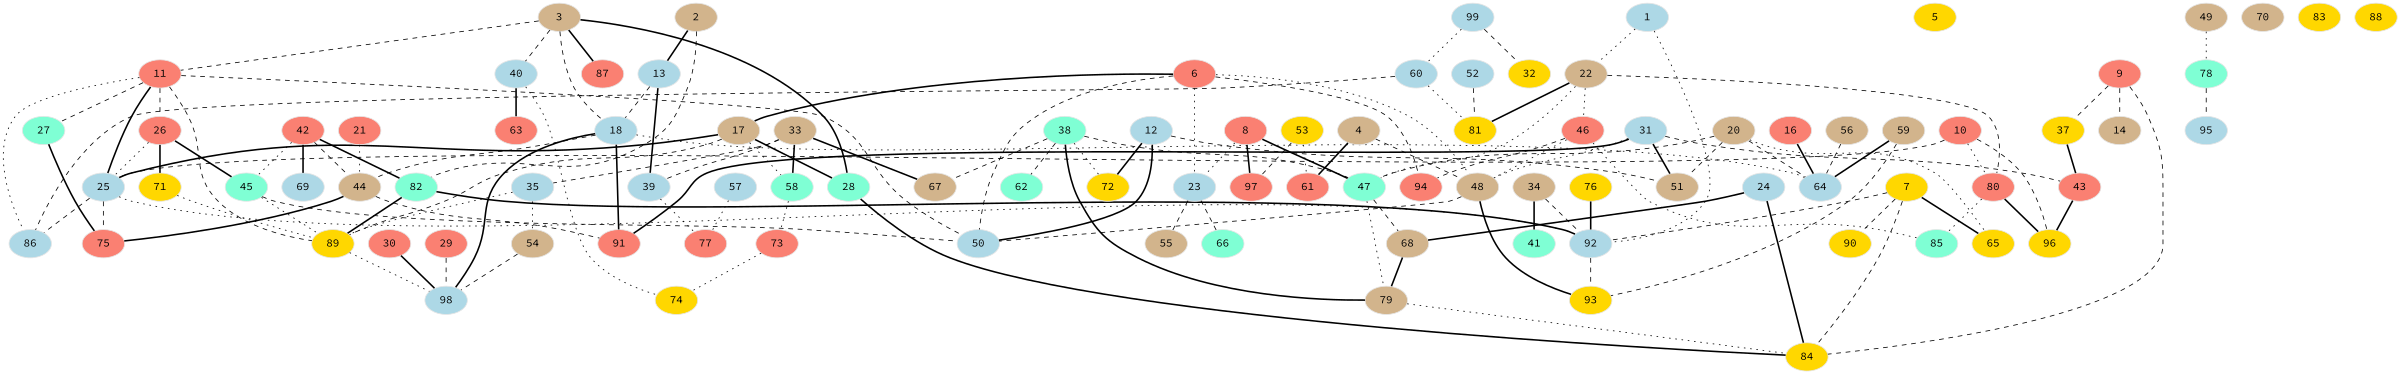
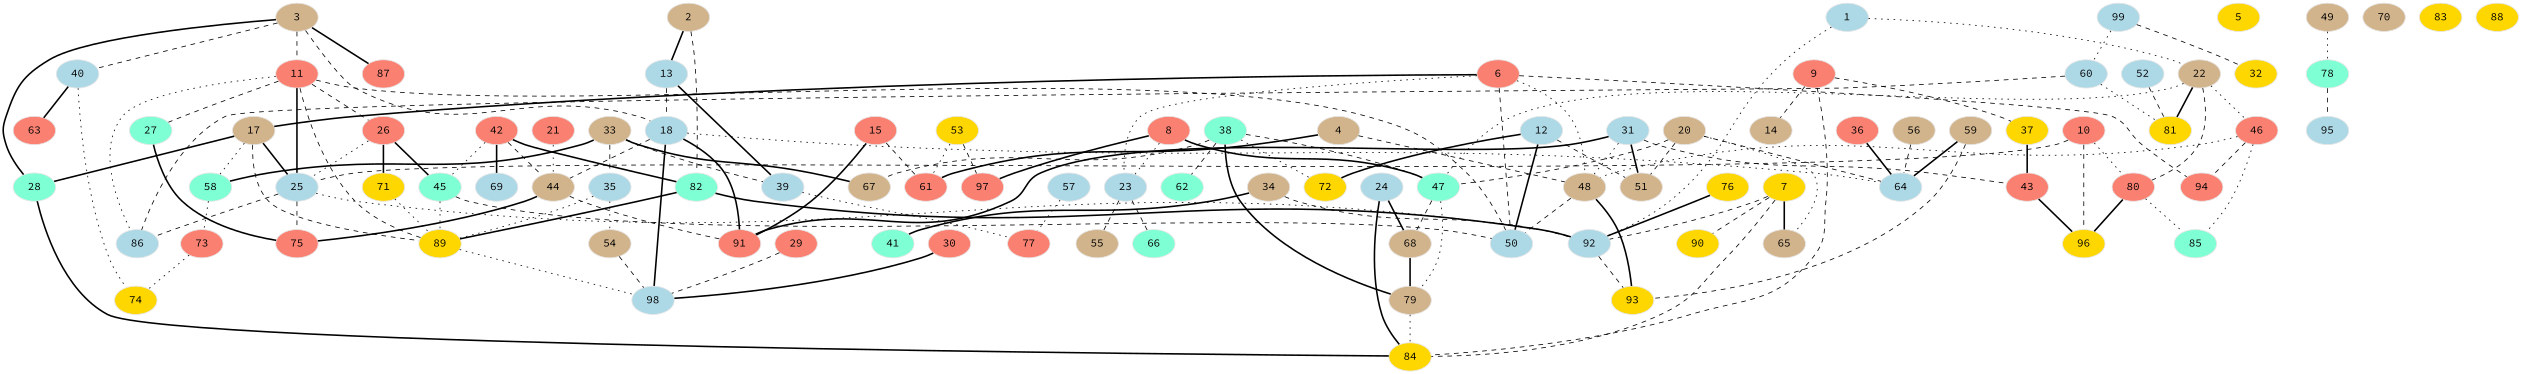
  graph {
    fontname="Source Code Pro"
    node [color=gray90 fillcolor=salmon fontname="Source Code Pro" style=filled]
    edge [fontname="Source Code Pro" style=dashed]
    1 [fillcolor=lightblue]
    22 [fillcolor=tan]
    92 [fillcolor=lightblue]
    47 [fillcolor=aquamarine]
    80
    46
    81 [fillcolor=gold]
    93 [fillcolor=gold]
    2 [fillcolor=tan]
    13 [fillcolor=lightblue]
    82 [fillcolor=aquamarine]
    18 [fillcolor=lightblue]
    39 [fillcolor=lightblue]
    89 [fillcolor=gold]
    3 [fillcolor=tan]
    11
    28 [fillcolor=aquamarine]
    40 [fillcolor=lightblue]
    87
    50 [fillcolor=lightblue]
    25 [fillcolor=lightblue]
    26
    27 [fillcolor=aquamarine]
    86 [fillcolor=lightblue]
    91
    44 [fillcolor=tan]
    64 [fillcolor=lightblue]
    98 [fillcolor=lightblue]
    84 [fillcolor=gold]
    63
    74 [fillcolor=gold]
    4 [fillcolor=tan]
    48 [fillcolor=tan]
    61
    5 [fillcolor=gold]
    6
    17 [fillcolor=tan]
    23 [fillcolor=lightblue]
    94
    58 [fillcolor=aquamarine]
    55 [fillcolor=tan]
    66 [fillcolor=aquamarine]
    7 [fillcolor=gold]
-   65 [fillcolor=gold]
+   65 [fillcolor=tan]
    90 [fillcolor=gold]
    8
    97
    68 [fillcolor=tan]
    79 [fillcolor=tan]
    9
    14 [fillcolor=tan]
    37 [fillcolor=gold]
    43
    10
    96 [fillcolor=gold]
    75
    85 [fillcolor=aquamarine]
    45 [fillcolor=aquamarine]
    71 [fillcolor=gold]
    12 [fillcolor=lightblue]
    51 [fillcolor=tan]
    72 [fillcolor=gold]
    77
+   15
    73
    n66 [fillcolor=lightblue label=99]
    32 [fillcolor=gold]
    60 [fillcolor=lightblue]
    20 [fillcolor=tan]
    21
    24 [fillcolor=lightblue]
    41 [fillcolor=aquamarine]
    29
    30
    31 [fillcolor=lightblue]
    33 [fillcolor=tan]
    35 [fillcolor=lightblue]
    67 [fillcolor=tan]
    54 [fillcolor=tan]
    34 [fillcolor=tan]
-   36 [label=16]
+   36
    38 [fillcolor=aquamarine]
    62 [fillcolor=aquamarine]
    42
    69 [fillcolor=lightblue]
    49 [fillcolor=tan]
    78 [fillcolor=aquamarine]
    95 [fillcolor=lightblue]
    52 [fillcolor=lightblue]
    53 [fillcolor=gold]
    56 [fillcolor=tan]
    57 [fillcolor=lightblue]
    59 [fillcolor=tan]
    70 [fillcolor=tan]
    76 [fillcolor=gold]
    83 [fillcolor=gold]
    88 [fillcolor=gold]
    1 -- 22 [style=dotted]
    1 -- 92 [style=dotted]
    22 -- 47 [style=dotted]
    22 -- 80
    22 -- 46 [style=dotted]
    22 -- 81 [style=bold]
    92 -- 93
    47 -- 68
    47 -- 79 [style=dotted]
    80 -- 96 [style=bold]
    80 -- 85 [style=dotted]
    46 -- 48 [style=dotted]
    46 -- 94
    46 -- 85 [style=dotted]
    2 -- 13 [style=bold]
    2 -- 82
    13 -- 18
    13 -- 39 [style=bold]
    82 -- 92 [style=bold]
    82 -- 89 [style=bold]
    18 -- 91 [style=bold]
    18 -- 44
    18 -- 64 [style=dotted]
    18 -- 98 [style=bold]
    39 -- 77 [style=dotted]
    89 -- 98 [style=dotted]
    3 -- 18
    3 -- 11
    3 -- 28 [style=bold]
    3 -- 40
    3 -- 87 [style=bold]
    11 -- 89
    11 -- 50
    11 -- 25 [style=bold]
    11 -- 26
    11 -- 27
    11 -- 86 [style=dotted]
    28 -- 84 [style=bold]
    40 -- 63 [style=bold]
    40 -- 74 [style=dotted]
    25 -- 92 [style=dotted]
    25 -- 86
    25 -- 75
    26 -- 25 [style=dotted]
    26 -- 45 [style=bold]
    26 -- 71 [style=bold]
    27 -- 75 [style=bold]
    44 -- 91
    44 -- 75 [style=bold]
    4 -- 48
    4 -- 61 [style=bold]
    48 -- 93 [style=bold]
    48 -- 50
    6 -- 50
    6 -- 48 [style=dotted]
    6 -- 17 [style=bold]
    6 -- 23 [style=dotted]
    6 -- 94
    17 -- 89
    17 -- 28 [style=bold]
    17 -- 25 [style=bold]
    17 -- 58 [style=dotted]
    23 -- 55
    23 -- 66
    58 -- 73 [style=dotted]
    7 -- 92
    7 -- 84
    7 -- 65 [style=bold]
    7 -- 90
    8 -- 47 [style=bold]
    8 -- 23 [style=dotted]
    8 -- 97 [style=bold]
    68 -- 79 [style=bold]
    79 -- 84 [style=dotted]
    9 -- 84
    9 -- 14
    9 -- 37
    37 -- 43 [style=bold]
    43 -- 96 [style=bold]
    10 -- 80 [style=dotted]
    10 -- 25
    10 -- 96
    45 -- 89 [style=dotted]
    45 -- 50
    71 -- 89 [style=dotted]
    12 -- 50 [style=bold]
    12 -- 51
    12 -- 72 [style=bold]
+   15 -- 91 [style=bold]
+   15 -- 61
    73 -- 74 [style=dotted]
    n66 -- 32
    n66 -- 60 [style=dotted]
    60 -- 81 [style=dotted]
    60 -- 86
    20 -- 47
    20 -- 64
    20 -- 65 [style=dotted]
    20 -- 51
    21 -- 44 [style=dotted]
    24 -- 84 [style=bold]
    24 -- 68 [style=bold]
    29 -- 98
    30 -- 98 [style=bold]
    31 -- 91 [style=bold]
    31 -- 48 [style=dotted]
    31 -- 43
    31 -- 51 [style=bold]
    33 -- 39
    33 -- 58 [style=bold]
    33 -- 35
    33 -- 67 [style=bold]
    35 -- 89 [style=dotted]
    35 -- 54 [style=dotted]
    54 -- 98
    34 -- 92
    34 -- 41 [style=bold]
    36 -- 64 [style=bold]
    38 -- 47
    38 -- 79 [style=bold]
    38 -- 72 [style=dotted]
    38 -- 67
    38 -- 62
    42 -- 82 [style=bold]
    42 -- 44
    42 -- 45 [style=dotted]
    42 -- 69 [style=bold]
    49 -- 78 [style=dotted]
    78 -- 95
    52 -- 81
    53 -- 61 [style=dotted]
    53 -- 97
    56 -- 64
    57 -- 77 [style=dotted]
    59 -- 93
    59 -- 64 [style=bold]
    76 -- 92 [style=bold]
  }
